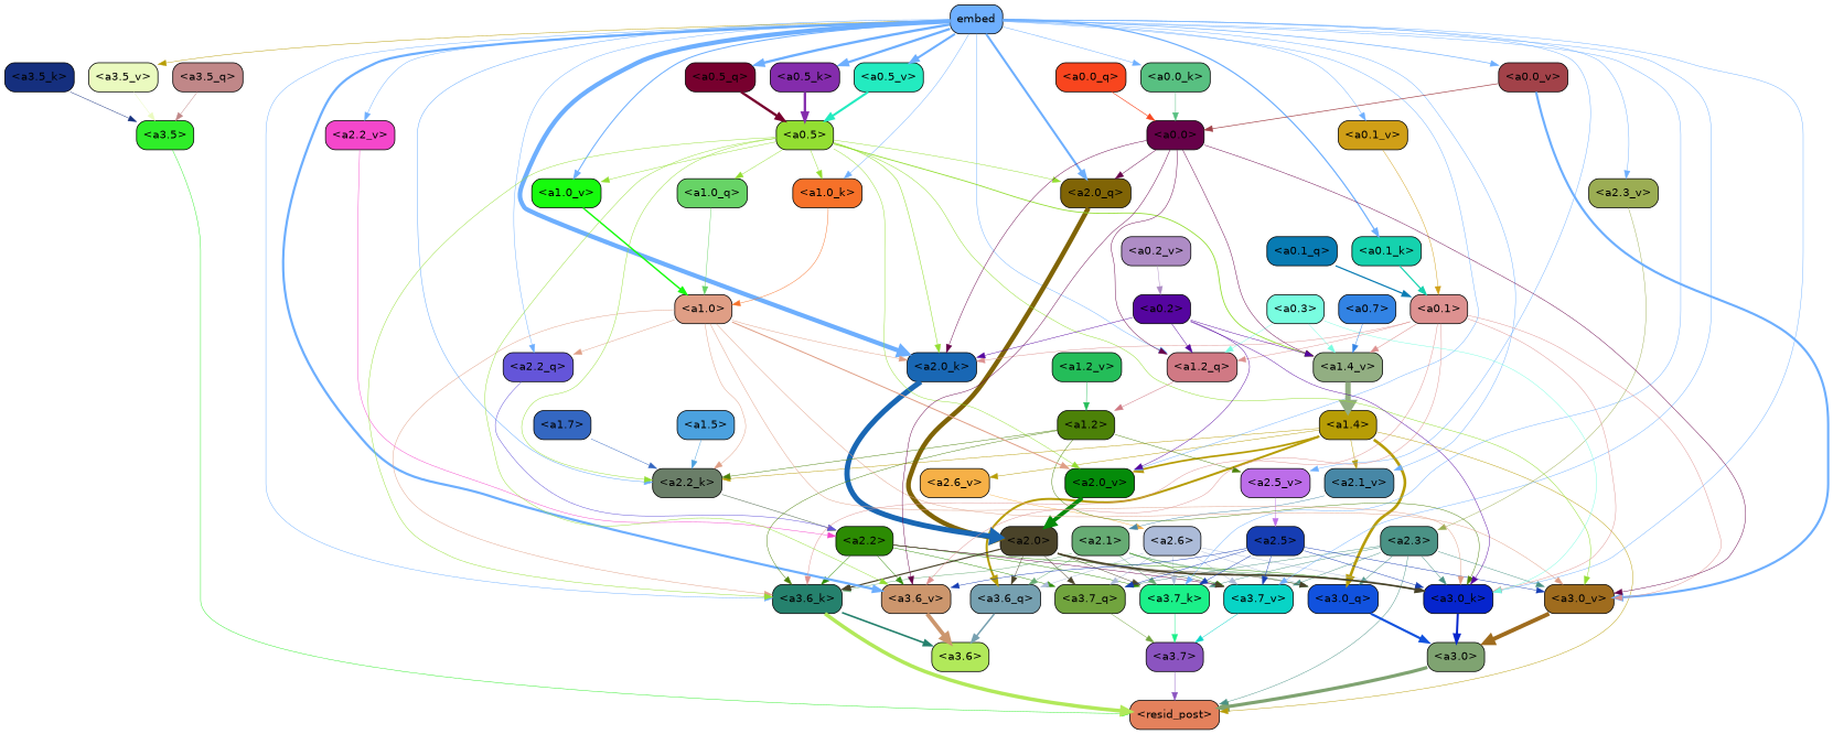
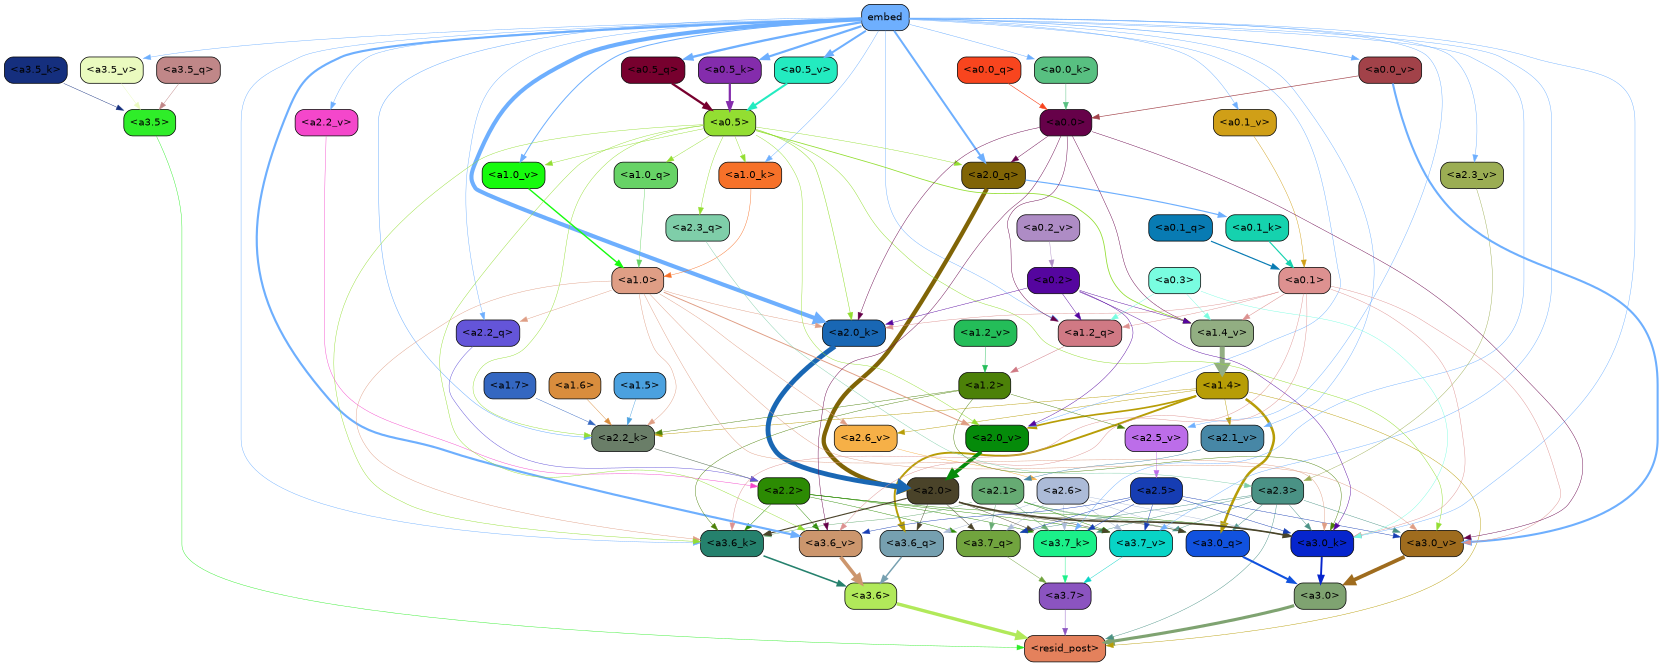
  strict digraph {
    splines=true
    node [color=black fontname=Helvetica shape=box style="filled, rounded"]
    edge [color="#6eaffe" penwidth=0.6]
    "<a3.7>" [fillcolor="#8b54c0"]
    "<resid_post>" [fillcolor="#e4815c"]
    "<a3.6>" [fillcolor="#b1e95a"]
    "<a3.5>" [fillcolor="#2fed29"]
    "<a3.0>" [fillcolor="#7fa371"]
    "<a2.3>" [fillcolor="#4a9285"]
    "<a3.7_q>" [fillcolor="#71a43e"]
    "<a3.0_q>" [fillcolor="#1152de"]
    "<a3.7_k>" [fillcolor="#1bf089"]
    "<a3.0_k>" [fillcolor="#0625cd"]
    "<a3.7_v>" [fillcolor="#08d4c6"]
    "<a3.0_v>" [fillcolor="#9f6c1e"]
    "<a1.4>" [fillcolor="#b79d06"]
    "<a3.6_q>" [fillcolor="#76a0b0"]
    "<a2.2_k>" [fillcolor="#6a7e68"]
    "<a2.6_v>" [fillcolor="#f6b047"]
    "<a2.1_v>" [fillcolor="#4787a6"]
    "<a2.0_v>" [fillcolor="#058b0a"]
    "<a2.2>" [fillcolor="#2c8b03"]
    "<a2.6>" [fillcolor="#acbbd8"]
    "<a2.1>" [fillcolor="#66ab73"]
    "<a2.0>" [fillcolor="#4a4329"]
    "<a3.6_k>" [fillcolor="#25816d"]
    "<a3.6_v>" [fillcolor="#cc966d"]
    "<a3.5_q>" [fillcolor="#c08788"]
    "<a3.5_k>" [fillcolor="#152f7e"]
    "<a3.5_v>" [fillcolor="#eafabf"]
    "<a2.5>" [fillcolor="#163db3"]
    embed [fillcolor="#6eaffe"]
    "<a2.2_q>" [fillcolor="#6455d9"]
    "<a2.0_q>" [fillcolor="#806406"]
    "<a2.0_k>" [fillcolor="#1967b4"]
    "<a2.5_v>" [fillcolor="#bc6de9"]
    "<a2.3_v>" [fillcolor="#9bad53"]
    "<a2.2_v>" [fillcolor="#f447cb"]
    "<a1.2_q>" [fillcolor="#d07984"]
    "<a1.0_k>" [fillcolor="#f67129"]
    "<a1.0_v>" [fillcolor="#16fb0d"]
    "<a0.5_q>" [fillcolor="#77002e"]
    "<a0.5_k>" [fillcolor="#842cac"]
    "<a0.1_k>" [fillcolor="#15d2ae"]
    "<a0.0_k>" [fillcolor="#58c081"]
    "<a0.5_v>" [fillcolor="#23ebc0"]
    "<a0.1_v>" [fillcolor="#d09f17"]
    "<a0.0_v>" [fillcolor="#a24249"]
    "<a1.2>" [fillcolor="#4c8108"]
    "<a1.0>" [fillcolor="#df9e85"]
    "<a1.4_v>" [fillcolor="#92ae82"]
    "<a0.5>" [fillcolor="#93de32"]
    "<a0.1>" [fillcolor="#dd9190"]
    "<a0.0>" [fillcolor="#660149"]
    "<a0.2_v>" [fillcolor="#ae8cc5"]
    "<a0.2>" [fillcolor="#55059f"]
+   "<a2.3_q>" [fillcolor="#7fcea9"]
    "<a1.0_q>" [fillcolor="#67d366"]
    "<a0.3>" [fillcolor="#79fde0"]
    "<a1.7>" [fillcolor="#3467c1"]
+   "<a1.6>" [fillcolor="#d98d3d"]
    "<a1.5>" [fillcolor="#4ba1df"]
    "<a1.2_v>" [fillcolor="#24bd59"]
-   "<a0.7>" [fillcolor="#3283e4"]
    "<a0.1_q>" [fillcolor="#087bb3"]
    "<a0.0_q>" [fillcolor="#f8451e"]
    "<a3.7>" -> "<resid_post>" [color="#8b54c0"]
-   "<a3.6_k>" -> "<resid_post>" [color="#b1e95a" penwidth=4.670643210411072]
+   "<a3.6>" -> "<resid_post>" [color="#b1e95a" penwidth=4.670643210411072]
    "<a3.5>" -> "<resid_post>" [color="#2fed29"]
    "<a3.0>" -> "<resid_post>" [color="#7fa371" penwidth=4.246885180473328]
    "<a2.3>" -> "<resid_post>" [color="#4a9285"]
    "<a2.3>" -> "<a3.7_q>" [color="#4a9285"]
    "<a2.3>" -> "<a3.0_q>" [color="#4a9285"]
    "<a2.3>" -> "<a3.7_k>" [color="#4a9285"]
    "<a2.3>" -> "<a3.0_k>" [color="#4a9285"]
    "<a2.3>" -> "<a3.7_v>" [color="#4a9285"]
    "<a2.3>" -> "<a3.0_v>" [color="#4a9285"]
    "<a3.7_q>" -> "<a3.7>" [color="#71a43e"]
    "<a3.0_q>" -> "<a3.0>" [color="#1152de" penwidth=2.8638100624084473]
    "<a3.7_k>" -> "<a3.7>" [color="#1bf089"]
    "<a3.0_k>" -> "<a3.0>" [color="#0625cd" penwidth=2.6274144649505615]
    "<a3.7_v>" -> "<a3.7>" [color="#08d4c6"]
    "<a3.0_v>" -> "<a3.0>" [color="#9f6c1e" penwidth=5.188832879066467]
    "<a1.4>" -> "<resid_post>" [color="#b79d06"]
    "<a1.4>" -> "<a3.0_q>" [color="#b79d06" penwidth=3.477886103093624]
    "<a1.4>" -> "<a3.6_q>" [color="#b79d06" penwidth=2.6487714648246765]
    "<a1.4>" -> "<a2.2_k>" [color="#b79d06"]
    "<a1.4>" -> "<a2.6_v>" [color="#b79d06"]
    "<a1.4>" -> "<a2.1_v>" [color="#b79d06"]
    "<a1.4>" -> "<a2.0_v>" [color="#b79d06" penwidth=2.3358620405197144]
    "<a3.6_q>" -> "<a3.6>" [color="#76a0b0" penwidth=2.03758105635643]
    "<a2.2_k>" -> "<a2.2>" [color="#6a7e68" penwidth=0.7811911106109619]
    "<a2.6_v>" -> "<a2.6>" [color="#f6b047"]
    "<a2.1_v>" -> "<a2.1>" [color="#4787a6"]
    "<a2.0_v>" -> "<a2.0>" [color="#058b0a" penwidth=5.070239782333374]
    "<a2.2>" -> "<a3.7_q>" [color="#2c8b03"]
    "<a2.2>" -> "<a3.7_k>" [color="#2c8b03"]
    "<a2.2>" -> "<a3.0_k>" [color="#2c8b03"]
-   "<a2.2>" -> "<a3.7_v>" [color="#660149"]
+   "<a2.2>" -> "<a3.7_v>" [color="#2c8b03"]
    "<a2.2>" -> "<a3.6_k>" [color="#2c8b03"]
    "<a2.2>" -> "<a3.6_v>" [color="#2c8b03"]
    "<a2.6>" -> "<a3.7_q>" [color="#acbbd8"]
    "<a2.6>" -> "<a3.0_q>" [color="#acbbd8"]
    "<a2.6>" -> "<a3.7_k>" [color="#acbbd8"]
    "<a2.6>" -> "<a3.0_k>" [color="#acbbd8"]
    "<a2.6>" -> "<a3.7_v>" [color="#acbbd8"]
    "<a2.6>" -> "<a3.6_q>" [color="#acbbd8"]
-   "<a2.1>" -> "<a3.6_q>" [color="#66ab73"]
+   "<a2.1>" -> "<a3.7_q>" [color="#66ab73"]
    "<a2.1>" -> "<a3.0_q>" [color="#66ab73"]
    "<a2.1>" -> "<a3.7_k>" [color="#66ab73"]
    "<a2.1>" -> "<a3.0_k>" [color="#66ab73"]
    "<a2.1>" -> "<a3.7_v>" [color="#2c8b03"]
    "<a2.1>" -> "<a3.6_k>" [color="#66ab73"]
    "<a2.0>" -> "<a3.7_q>" [color="#4a4329"]
    "<a2.0>" -> "<a3.0_q>" [color="#4a4329"]
    "<a2.0>" -> "<a3.7_k>" [color="#4a4329"]
    "<a2.0>" -> "<a3.0_k>" [color="#4a4329" penwidth=2.23091459274292]
    "<a2.0>" -> "<a3.7_v>" [color="#4a4329"]
    "<a2.0>" -> "<a3.6_q>" [color="#4a4329"]
    "<a2.0>" -> "<a3.6_k>" [color="#4a4329" penwidth=1.5417278409004211]
    "<a3.6_k>" -> "<a3.6>" [color="#25816d" penwidth=2.174198240041733]
    "<a3.6_v>" -> "<a3.6>" [color="#cc966d" penwidth=5.002329230308533]
    "<a3.5_q>" -> "<a3.5>" [color="#c08788"]
    "<a3.5_k>" -> "<a3.5>" [color="#152f7e"]
    "<a3.5_v>" -> "<a3.5>" [color="#eafabf"]
    "<a2.5>" -> "<a3.7_q>" [color="#163db3"]
    "<a2.5>" -> "<a3.7_k>" [color="#163db3"]
    "<a2.5>" -> "<a3.0_k>" [color="#163db3"]
    "<a2.5>" -> "<a3.7_v>" [color="#163db3"]
    "<a2.5>" -> "<a3.0_v>" [color="#163db3"]
    "<a2.5>" -> "<a3.6_v>" [color="#163db3"]
    embed -> "<a3.7_k>"
    embed -> "<a3.0_k>"
    embed -> "<a3.7_v>"
    embed -> "<a2.2_k>" [penwidth=0.69573974609375]
    embed -> "<a2.1_v>"
    embed -> "<a2.0_v>"
    embed -> "<a3.6_k>"
    embed -> "<a3.6_v>" [penwidth=2.9511587619781494]
-   embed -> "<a3.5_v>" [color="#b79d06"]
+   embed -> "<a3.5_v>"
    embed -> "<a2.2_q>"
    embed -> "<a2.0_q>" [penwidth=2.7340729534626007]
    embed -> "<a2.0_k>" [penwidth=5.629883050918579]
    embed -> "<a2.5_v>"
    embed -> "<a2.3_v>"
    embed -> "<a2.2_v>"
    embed -> "<a1.2_q>"
    embed -> "<a1.0_k>"
    embed -> "<a1.0_v>" [penwidth=1.3646823167800903]
    embed -> "<a0.5_q>" [penwidth=3.166852906346321]
    embed -> "<a0.5_k>" [penwidth=3.003387402743101]
-   embed -> "<a0.1_k>" [penwidth=1.6119658946990967]
+   "<a2.0_q>" -> "<a0.1_k>" [penwidth=1.6119658946990967]
    embed -> "<a0.0_k>" [penwidth=0.6360986232757568]
    embed -> "<a0.5_v>" [penwidth=2.755969077348709]
    embed -> "<a0.1_v>"
    embed -> "<a0.0_v>" [penwidth=0.8692417144775391]
    "<a2.2_q>" -> "<a2.2>" [color="#6455d9" penwidth=0.6407594680786133]
    "<a2.0_q>" -> "<a2.0>" [color="#806406" penwidth=5.885338068008423]
    "<a2.0_k>" -> "<a2.0>" [color="#1967b4" penwidth=6.657835483551025]
    "<a2.5_v>" -> "<a2.5>" [color="#bc6de9"]
    "<a2.3_v>" -> "<a2.3>" [color="#9bad53"]
    "<a2.2_v>" -> "<a2.2>" [color="#f447cb"]
    "<a1.2_q>" -> "<a1.2>" [color="#d07984" penwidth=0.6509807109832764]
    "<a1.0_k>" -> "<a1.0>" [color="#f67129"]
    "<a1.0_v>" -> "<a1.0>" [color="#16fb0d" penwidth=1.9194684028625488]
    "<a0.5_q>" -> "<a0.5>" [color="#77002e" penwidth=3.1389458179473877]
    "<a0.5_k>" -> "<a0.5>" [color="#842cac" penwidth=3.0673399455845356]
    "<a0.1_k>" -> "<a0.1>" [color="#15d2ae" penwidth=1.5990318059921265]
    "<a0.0_k>" -> "<a0.0>" [color="#58c081" penwidth=0.6266229152679443]
    "<a0.5_v>" -> "<a0.5>" [color="#23ebc0" penwidth=2.801039695739746]
    "<a0.1_v>" -> "<a0.1>" [color="#d09f17"]
    "<a0.0_v>" -> "<a3.0_v>" [penwidth=2.8577730655670166]
    "<a0.0_v>" -> "<a0.0>" [color="#a24249" penwidth=0.8729791641235352]
    "<a1.2>" -> "<a3.0_k>" [color="#4c8108"]
    "<a1.2>" -> "<a2.2_k>" [color="#4c8108"]
    "<a1.2>" -> "<a3.6_k>" [color="#4c8108"]
    "<a1.2>" -> "<a2.5_v>" [color="#4c8108"]
    "<a1.0>" -> "<a3.0_k>" [color="#df9e85"]
    "<a1.0>" -> "<a3.0_v>" [color="#df9e85"]
    "<a1.0>" -> "<a2.2_k>" [color="#df9e85"]
+   "<a1.0>" -> "<a2.6_v>" [color="#df9e85"]
    "<a1.0>" -> "<a2.0_v>" [color="#df9e85" penwidth=1.3103609085083008]
    "<a1.0>" -> "<a3.6_k>" [color="#df9e85"]
    "<a1.0>" -> "<a2.2_q>" [color="#df9e85"]
    "<a1.0>" -> "<a2.0_k>" [color="#df9e85"]
    "<a1.4_v>" -> "<a1.4>" [color="#92ae82" penwidth=6.8020641803741455]
    "<a0.5>" -> "<a3.0_v>" [color="#93de32" penwidth=0.6446345448493958]
    "<a0.5>" -> "<a2.2_k>" [color="#93de32"]
    "<a0.5>" -> "<a2.0_v>" [color="#93de32"]
    "<a0.5>" -> "<a3.6_k>" [color="#93de32"]
    "<a0.5>" -> "<a3.6_v>" [color="#93de32"]
    "<a0.5>" -> "<a2.0_q>" [color="#93de32"]
    "<a0.5>" -> "<a2.0_k>" [color="#93de32" penwidth=0.7065601348876953]
    "<a0.5>" -> "<a1.0_k>" [color="#93de32"]
    "<a0.5>" -> "<a1.0_v>" [color="#93de32"]
    "<a0.5>" -> "<a1.4_v>" [color="#93de32" penwidth=1.1228110790252686]
+   "<a0.5>" -> "<a2.3_q>" [color="#93de32"]
    "<a0.5>" -> "<a1.0_q>" [color="#93de32"]
    "<a0.1>" -> "<a3.0_k>" [color="#dd9190"]
    "<a0.1>" -> "<a3.0_v>" [color="#dd9190"]
    "<a0.1>" -> "<a3.6_k>" [color="#dd9190"]
    "<a0.1>" -> "<a3.6_v>" [color="#dd9190"]
    "<a0.1>" -> "<a2.0_k>" [color="#dd9190"]
    "<a0.1>" -> "<a1.2_q>" [color="#dd9190"]
    "<a0.1>" -> "<a1.4_v>" [color="#dd9190" penwidth=0.7182521820068359]
    "<a0.0>" -> "<a3.0_v>" [color="#660149"]
    "<a0.0>" -> "<a3.6_v>" [color="#660149"]
    "<a0.0>" -> "<a2.0_q>" [color="#660149"]
    "<a0.0>" -> "<a2.0_k>" [color="#660149"]
    "<a0.0>" -> "<a1.2_q>" [color="#660149"]
    "<a0.0>" -> "<a1.4_v>" [color="#660149"]
    "<a0.2_v>" -> "<a0.2>" [color="#ae8cc5"]
    "<a0.2>" -> "<a3.0_k>" [color="#55059f"]
    "<a0.2>" -> "<a2.0_v>" [color="#55059f"]
    "<a0.2>" -> "<a2.0_k>" [color="#55059f"]
    "<a0.2>" -> "<a1.2_q>" [color="#55059f"]
    "<a0.2>" -> "<a1.4_v>" [color="#55059f"]
+   "<a2.3_q>" -> "<a2.3>" [color="#7fcea9"]
    "<a1.0_q>" -> "<a1.0>" [color="#67d366"]
    "<a0.3>" -> "<a3.0_k>" [color="#79fde0"]
    "<a0.3>" -> "<a1.2_q>" [color="#79fde0"]
    "<a0.3>" -> "<a1.4_v>" [color="#79fde0"]
    "<a1.7>" -> "<a2.2_k>" [color="#3467c1"]
+   "<a1.6>" -> "<a2.2_k>" [color="#d98d3d"]
    "<a1.5>" -> "<a2.2_k>" [color="#4ba1df"]
    "<a1.2_v>" -> "<a1.2>" [color="#24bd59"]
-   "<a0.7>" -> "<a1.4_v>" [color="#3283e4"]
    "<a0.1_q>" -> "<a0.1>" [color="#087bb3" penwidth=1.6300894021987915]
    "<a0.0_q>" -> "<a0.0>" [color="#f8451e" penwidth=0.7752697467803955]
  }
